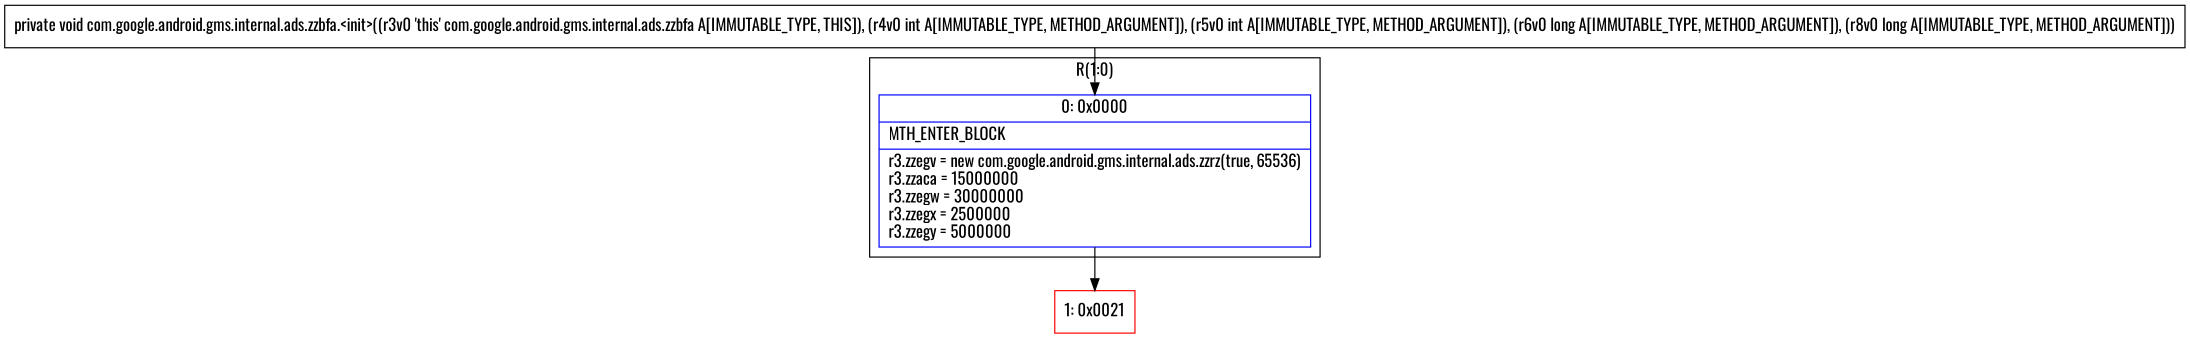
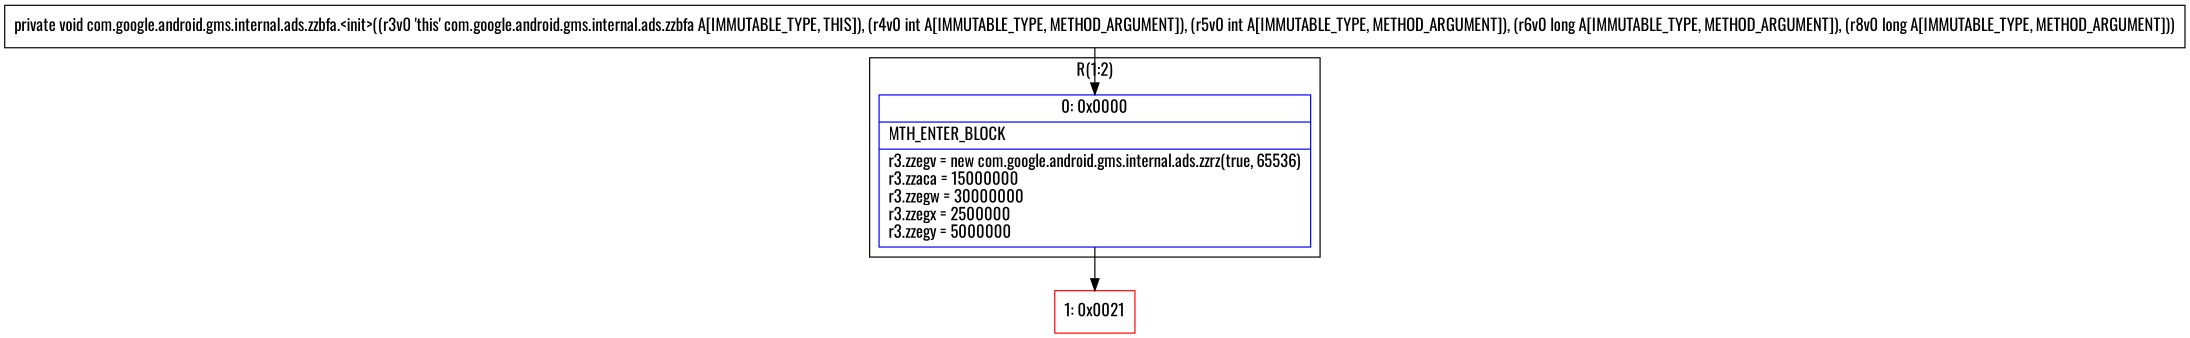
  digraph {
    fontname=Oswald
    node [shape=record fontname=Oswald]
    edge [fontname=Oswald]
    n1 [color=blue label="{0\:\ 0x0000|MTH_ENTER_BLOCK\l|r3.zzegv = new com.google.android.gms.internal.ads.zzrz(true, 65536)\lr3.zzaca = 15000000\lr3.zzegw = 30000000\lr3.zzegx = 2500000\lr3.zzegy = 5000000\l}"]
    n2 [color=red label="{1\:\ 0x0021}"]
    n3 [label="{private void com.google.android.gms.internal.ads.zzbfa.\<init\>((r3v0 'this' com.google.android.gms.internal.ads.zzbfa A[IMMUTABLE_TYPE, THIS]), (r4v0 int A[IMMUTABLE_TYPE, METHOD_ARGUMENT]), (r5v0 int A[IMMUTABLE_TYPE, METHOD_ARGUMENT]), (r6v0 long A[IMMUTABLE_TYPE, METHOD_ARGUMENT]), (r8v0 long A[IMMUTABLE_TYPE, METHOD_ARGUMENT])) }"]
    subgraph cluster_1 {
-     label="R(1:0)"
+     label="R(1:2)"
      n1
    }
    n1 -> n2
    n3 -> n1
  }
